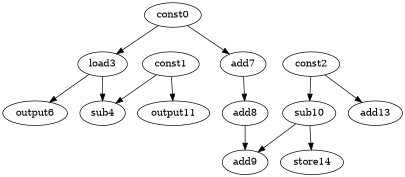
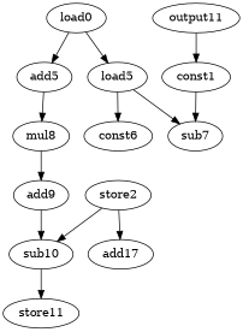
  digraph {
    node [opcode=const]
    edge [operand=0]
-   const0
-   load3 [opcode=load]
-   add5 [opcode=add label=add7]
-   sub7 [opcode=sub label=sub4]
-   output6 [opcode=output]
-   mul8 [opcode=mul label=add8]
+   const0 [label=load0]
+   load3 [opcode=load label=load5]
+   add5 [opcode=add]
+   sub7 [opcode=sub]
+   output6 [opcode=output label=const6]
+   mul8 [opcode=mul]
    const1
    output11 [opcode=output]
    add9 [opcode=add]
-   const2
+   const2 [label=store2]
    sub10 [opcode=sub]
-   add13 [opcode=add]
-   store14 [opcode=store]
+   add13 [opcode=add label=add17]
+   store14 [opcode=store label=store11]
    const0 -> load3
    const0 -> add5
    load3 -> sub7 [operand=1]
    load3 -> output6
    add5 -> mul8 [operand=1]
    mul8 -> add9
    const1 -> sub7
-   const1 -> output11
-   sub10 -> add9
+   output11 -> const1
+   add9 -> sub10
    const2 -> sub10 [operand=1]
    const2 -> add13
    sub10 -> store14 [operand=1]
  }
